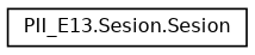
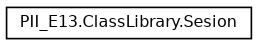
  digraph {
    rankdir=LR
-   n1 [color=black fillcolor=white fontname=Helvetica fontsize=10 height=0.2 label="PII_E13.Sesion.Sesion" shape=record style=filled width=0.4]
+   n1 [color=black fillcolor=white fontname=Helvetica fontsize=10 height=0.2 label="PII_E13.ClassLibrary.Sesion" shape=record style=filled width=0.4]
  }
